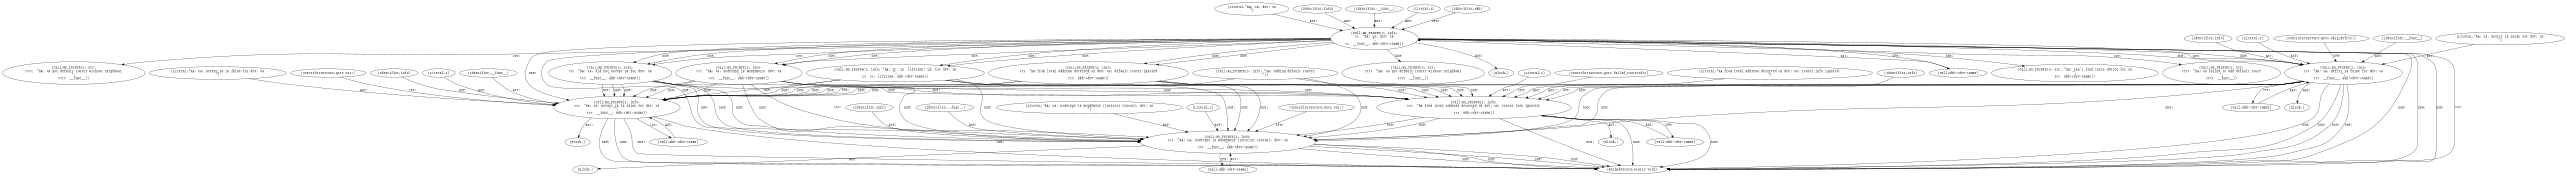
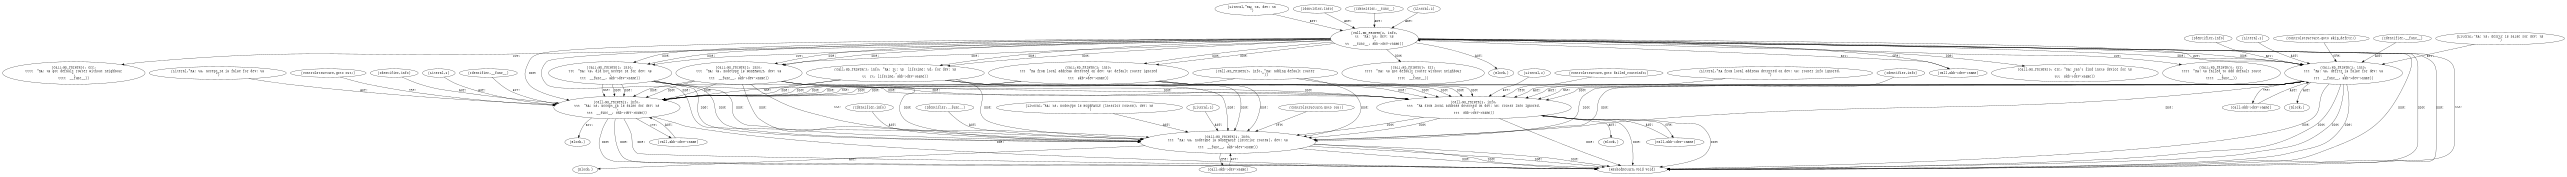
  digraph {
    fontname="Courier Prime"
    node [fontname="Courier Prime"]
    edge [fontname="Courier Prime"]
    n1 [label="(Call,ND_PRINTK(2, info,\n\t\t\t  \"RA: %s, defrtr is false for dev: %s\n\",\n\t\t\t  __func__, skb->dev->name))"]
    n2 [label="(Call,ND_PRINTK(2, info,\n\t\t\t  \"RA: %s, accept_ra is false for dev: %s\n\",\n\t\t\t  __func__, skb->dev->name))"]
    n3 [label="(Call,ND_PRINTK(2, info,\n\t\t\t  \"RA from local address detected on dev: %s: router info ignored.\n\",\n\t\t\t  skb->dev->name))"]
    n4 [label="(Call,ND_PRINTK(2, info,\n\t\t\t  \"RA: %s, nodetype is NODEFAULT (interior routes), dev: %s\n\",\n\t\t\t  __func__, skb->dev->name))"]
    n5 [label="(Call,skb->dev->name)"]
    n6 [label="(Block,)"]
-   n7 [label="(MethodReturn,static void)"]
+   n7 [label="(MethodReturn,void void)"]
    n8 [label="(Block,)"]
    n9 [label="(Call,skb->dev->name)"]
    n10 [label="(Call,skb->dev->name)"]
    n11 [label="(Block,)"]
    n12 [label="(Call,skb->dev->name)"]
    n13 [label="(Block,)"]
    n14 [label="(Call,ND_PRINTK(2, info,\n\t\t  \"RA: %s, dev: %s\n\",\n\t\t  __func__, skb->dev->name))"]
    n15 [label="(Call,ND_PRINTK(0, err,\n\t\t\t\t  \"RA: %s got default router without neighbour\n\",\n\t\t\t\t  __func__))"]
    n16 [label="(Call,ND_PRINTK(0, err, \"RA: can't find inet6 device for %s\n\",\n\t\t\t  skb->dev->name))"]
    n17 [label="(Call,ND_PRINTK(0, err,\n\t\t\t\t  \"RA: %s failed to add default route\n\",\n\t\t\t\t  __func__))"]
    n18 [label="(Call,ND_PRINTK(3, info, \"RA: rt: %p  lifetime: %d, for dev: %s\n\",\n\t\t  rt, lifetime, skb->dev->name))"]
    n19 [label="(Block,)"]
    n20 [label="(Call,ND_PRINTK(2, info,\n\t\t\t  \"RA: %s, did not accept ra for dev: %s\n\",\n\t\t\t  __func__, skb->dev->name))"]
    n21 [label="(Call,skb->dev->name)"]
    n22 [label="(Call,ND_PRINTK(2, info,\n\t\t\t  \"RA from local address detected on dev: %s: default router ignored\n\",\n\t\t\t  skb->dev->name))"]
    n23 [label="(Call,ND_PRINTK(2, info,\n\t\t\t  \"RA: %s, nodetype is NODEFAULT, dev: %s\n\",\n\t\t\t  __func__, skb->dev->name))"]
    n24 [label="(Call,ND_PRINTK(0, err,\n\t\t\t\t  \"RA: %s got default router without neighbour\n\",\n\t\t\t\t  __func__))"]
    n25 [label="(Identifier,__func__)"]
    n26 [label="(ControlStructure,goto out;)"]
    n27 [label="(Identifier,info)"]
    n28 [label="(ControlStructure,goto failed_routeinfo;)"]
    n29 [label="(Literal,\"RA from local address detected on dev: %s: router info ignored.\n\")"]
    n30 [label="(Literal,\"RA: %s, dev: %s\n\")"]
    n31 [label="(Literal,\"RA: %s, defrtr is false for dev: %s\n\")"]
    n32 [label="(Literal,2)"]
    n33 [label="(Identifier,__func__)"]
    n34 [label="(Literal,\"RA: %s, accept_ra is false for dev: %s\n\")"]
    n35 [label="(Identifier,info)"]
    n36 [label="(Identifier,info)"]
    n37 [label="(Identifier,info)"]
    n38 [label="(Call,ND_PRINTK(3, info, \"RA: adding default router\n\"))"]
    n39 [label="(Literal,\"RA: %s, nodetype is NODEFAULT (interior routes), dev: %s\n\")"]
    n40 [label="(Identifier,__func__)"]
    n41 [label="(Identifier,info)"]
    n42 [label="(Literal,2)"]
    n43 [label="(Identifier,__func__)"]
    n44 [label="(Literal,2)"]
    n45 [label="(ControlStructure,goto skip_defrtr;)"]
    n46 [label="(Literal,2)"]
-   n47 [label="(Identifier,skb)"]
    n48 [label="(ControlStructure,goto out;)"]
    n49 [label="(Literal,2)"]
    n1 -> n2 [label="DDG: "]
    n1 -> n2 [label="DDG: "]
    n1 -> n2 [label="DDG: "]
    n1 -> n3 [label="DDG: "]
    n1 -> n3 [label="DDG: "]
    n1 -> n4 [label="DDG: "]
    n1 -> n4 [label="DDG: "]
    n1 -> n4 [label="DDG: "]
    n1 -> n5 [label="CFG: "]
    n1 -> n6 [label="AST: "]
    n1 -> n7 [label="DDG: "]
    n1 -> n7 [label="DDG: "]
    n1 -> n7 [label="DDG: "]
    n1 -> n7 [label="DDG: "]
    n2 -> n7 [label="DDG: "]
    n2 -> n7 [label="DDG: "]
    n2 -> n7 [label="DDG: "]
    n2 -> n7 [label="DDG: "]
    n2 -> n8 [label="AST: "]
    n2 -> n9 [label="CFG: "]
    n3 -> n4 [label="DDG: "]
    n3 -> n4 [label="DDG: "]
    n3 -> n7 [label="DDG: "]
    n3 -> n7 [label="DDG: "]
    n3 -> n7 [label="DDG: "]
    n3 -> n10 [label="CFG: "]
    n3 -> n11 [label="AST: "]
    n4 -> n7 [label="DDG: "]
    n4 -> n7 [label="DDG: "]
    n4 -> n7 [label="DDG: "]
    n4 -> n7 [label="DDG: "]
    n4 -> n12 [label="CFG: "]
    n4 -> n13 [label="AST: "]
    n5 -> n1 [label="AST: "]
    n9 -> n2 [label="AST: "]
    n10 -> n3 [label="AST: "]
    n12 -> n4 [label="AST: "]
    n14 -> n1 [label="DDG: "]
    n14 -> n1 [label="DDG: "]
    n14 -> n1 [label="DDG: "]
    n14 -> n2 [label="DDG: "]
    n14 -> n4 [label="DDG: "]
    n14 -> n7 [label="DDG: "]
    n14 -> n7 [label="DDG: "]
    n14 -> n7 [label="DDG: "]
    n14 -> n7 [label="DDG: "]
    n14 -> n15 [label="DDG: "]
    n14 -> n16 [label="DDG: "]
    n14 -> n17 [label="DDG: "]
    n14 -> n18 [label="DDG: "]
    n14 -> n18 [label="DDG: "]
    n14 -> n19 [label="AST: "]
    n14 -> n20 [label="DDG: "]
    n14 -> n20 [label="DDG: "]
    n14 -> n20 [label="DDG: "]
    n14 -> n21 [label="CFG: "]
    n14 -> n22 [label="DDG: "]
    n14 -> n22 [label="DDG: "]
    n14 -> n23 [label="DDG: "]
    n14 -> n23 [label="DDG: "]
    n14 -> n23 [label="DDG: "]
    n14 -> n24 [label="DDG: "]
    n18 -> n2 [label="DDG: "]
    n18 -> n2 [label="DDG: "]
    n18 -> n3 [label="DDG: "]
    n18 -> n3 [label="DDG: "]
    n18 -> n4 [label="DDG: "]
    n18 -> n4 [label="DDG: "]
    n20 -> n2 [label="DDG: "]
    n20 -> n2 [label="DDG: "]
    n20 -> n2 [label="DDG: "]
    n20 -> n3 [label="DDG: "]
    n20 -> n3 [label="DDG: "]
    n20 -> n4 [label="DDG: "]
    n20 -> n4 [label="DDG: "]
    n20 -> n4 [label="DDG: "]
    n21 -> n14 [label="AST: "]
    n22 -> n2 [label="DDG: "]
    n22 -> n2 [label="DDG: "]
    n22 -> n3 [label="DDG: "]
    n22 -> n3 [label="DDG: "]
    n22 -> n4 [label="DDG: "]
    n22 -> n4 [label="DDG: "]
    n23 -> n2 [label="DDG: "]
    n23 -> n2 [label="DDG: "]
    n23 -> n2 [label="DDG: "]
    n23 -> n3 [label="DDG: "]
    n23 -> n3 [label="DDG: "]
    n23 -> n4 [label="DDG: "]
    n23 -> n4 [label="DDG: "]
    n23 -> n4 [label="DDG: "]
    n25 -> n1 [label="AST: "]
    n26 -> n2 [label="CFG: "]
    n27 -> n4 [label="AST: "]
    n28 -> n3 [label="CFG: "]
    n29 -> n3 [label="AST: "]
    n30 -> n14 [label="AST: "]
    n31 -> n1 [label="AST: "]
    n32 -> n2 [label="AST: "]
    n33 -> n4 [label="AST: "]
    n34 -> n2 [label="AST: "]
    n35 -> n3 [label="AST: "]
    n36 -> n1 [label="AST: "]
    n37 -> n14 [label="AST: "]
    n38 -> n2 [label="DDG: "]
    n38 -> n3 [label="DDG: "]
    n38 -> n4 [label="DDG: "]
    n39 -> n4 [label="AST: "]
    n40 -> n14 [label="AST: "]
    n41 -> n2 [label="AST: "]
    n42 -> n4 [label="AST: "]
    n43 -> n2 [label="AST: "]
    n44 -> n1 [label="AST: "]
    n45 -> n1 [label="CFG: "]
    n46 -> n14 [label="AST: "]
-   n47 -> n14 [label="CFG: "]
    n48 -> n4 [label="CFG: "]
    n49 -> n3 [label="AST: "]
  }
